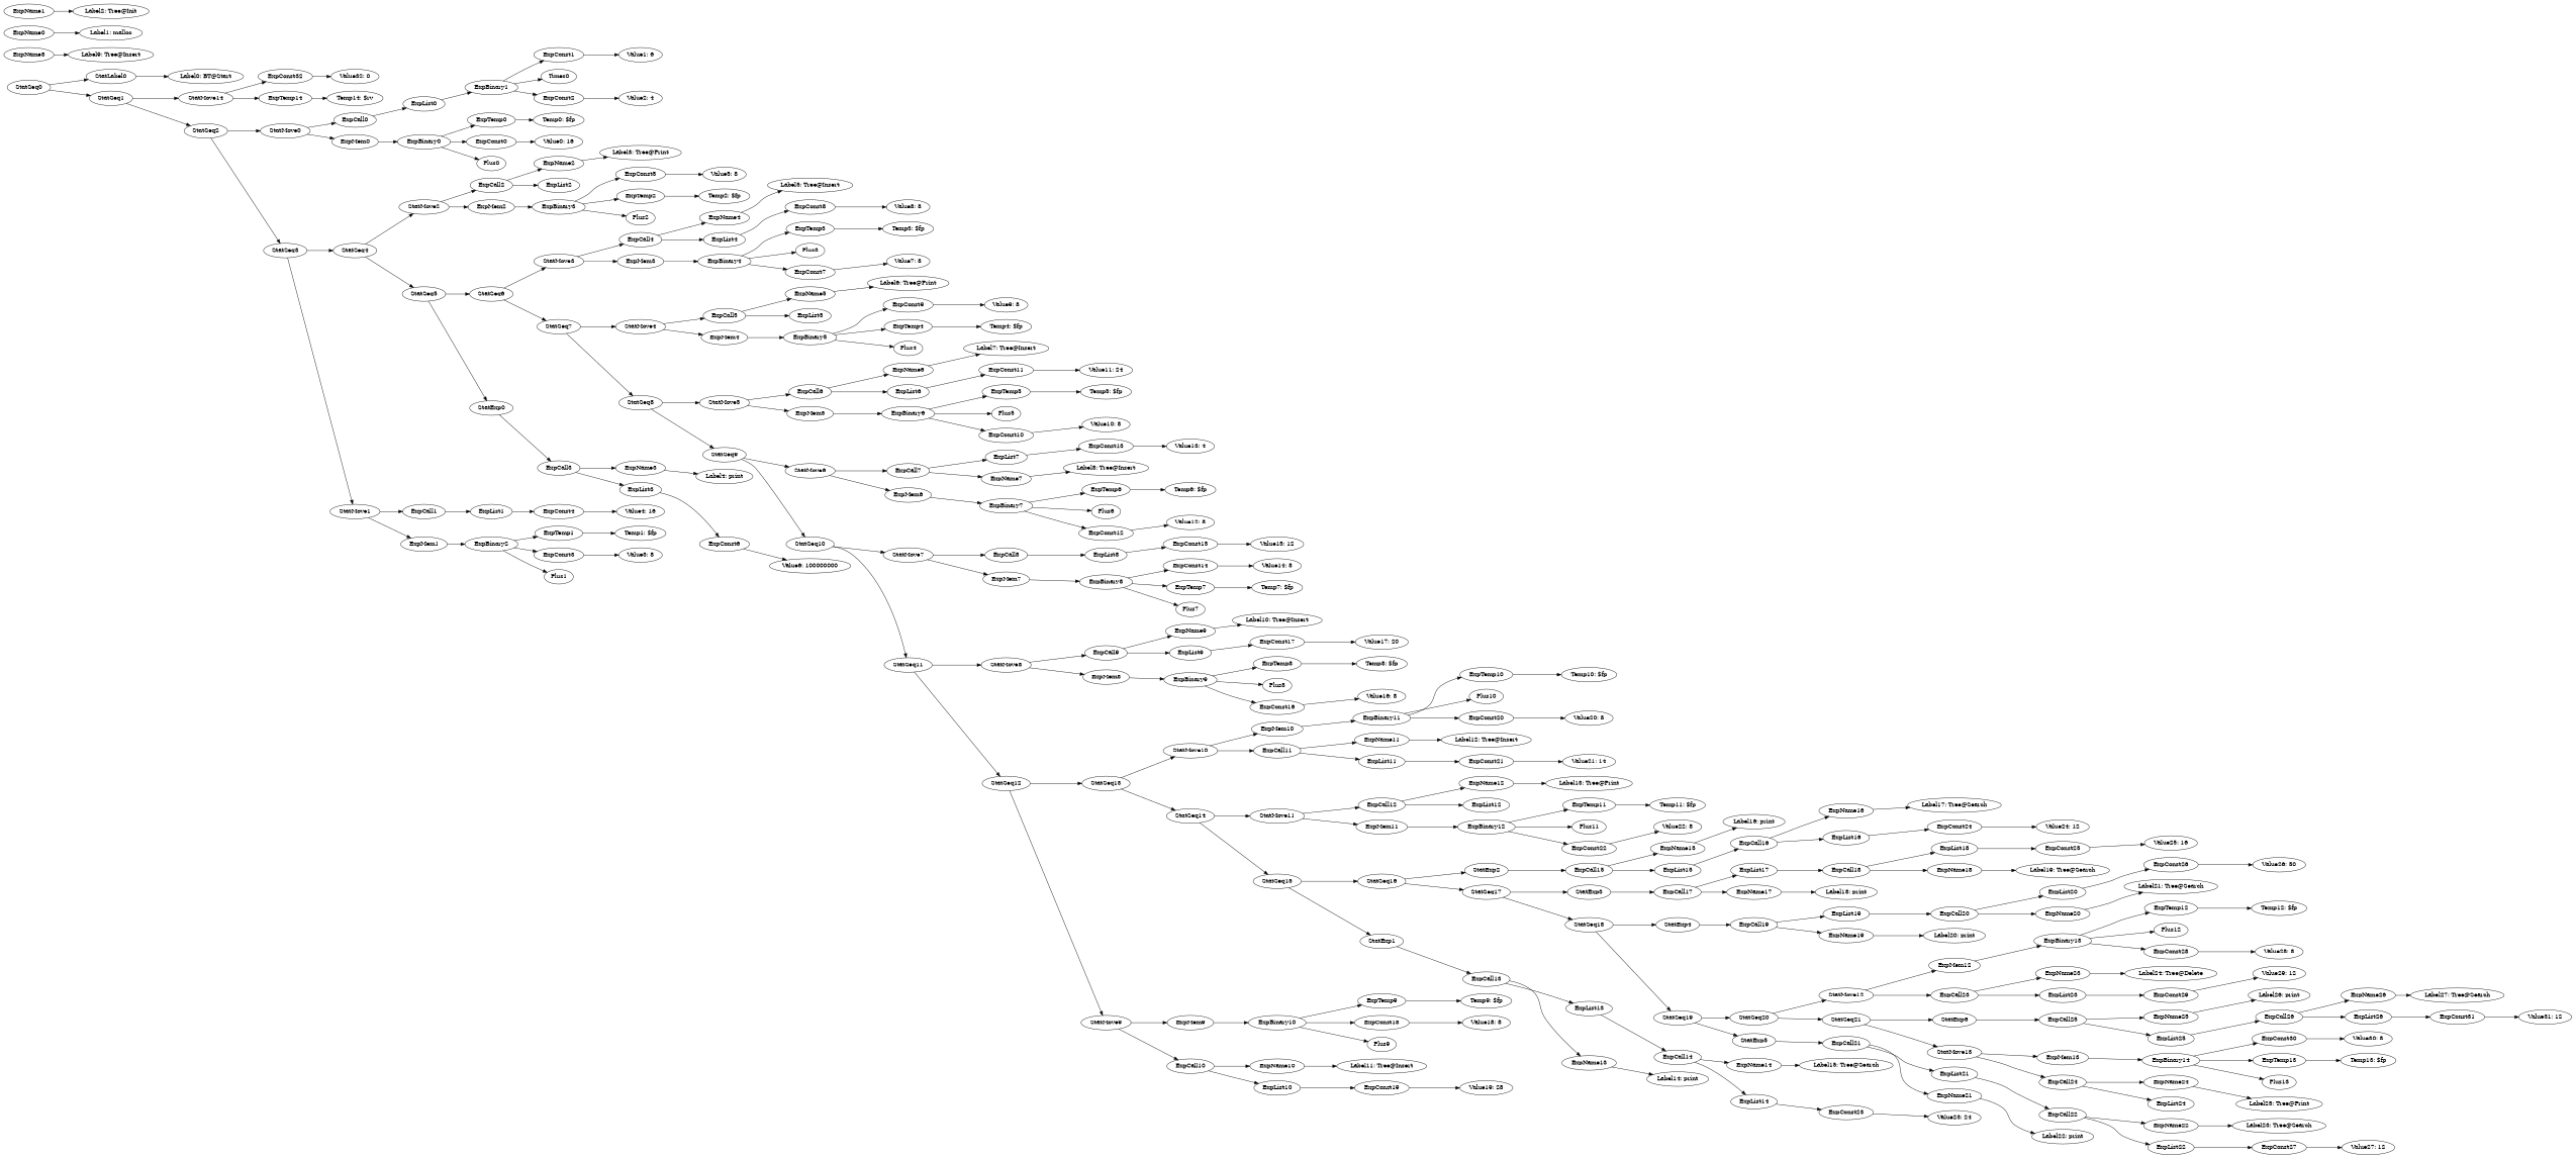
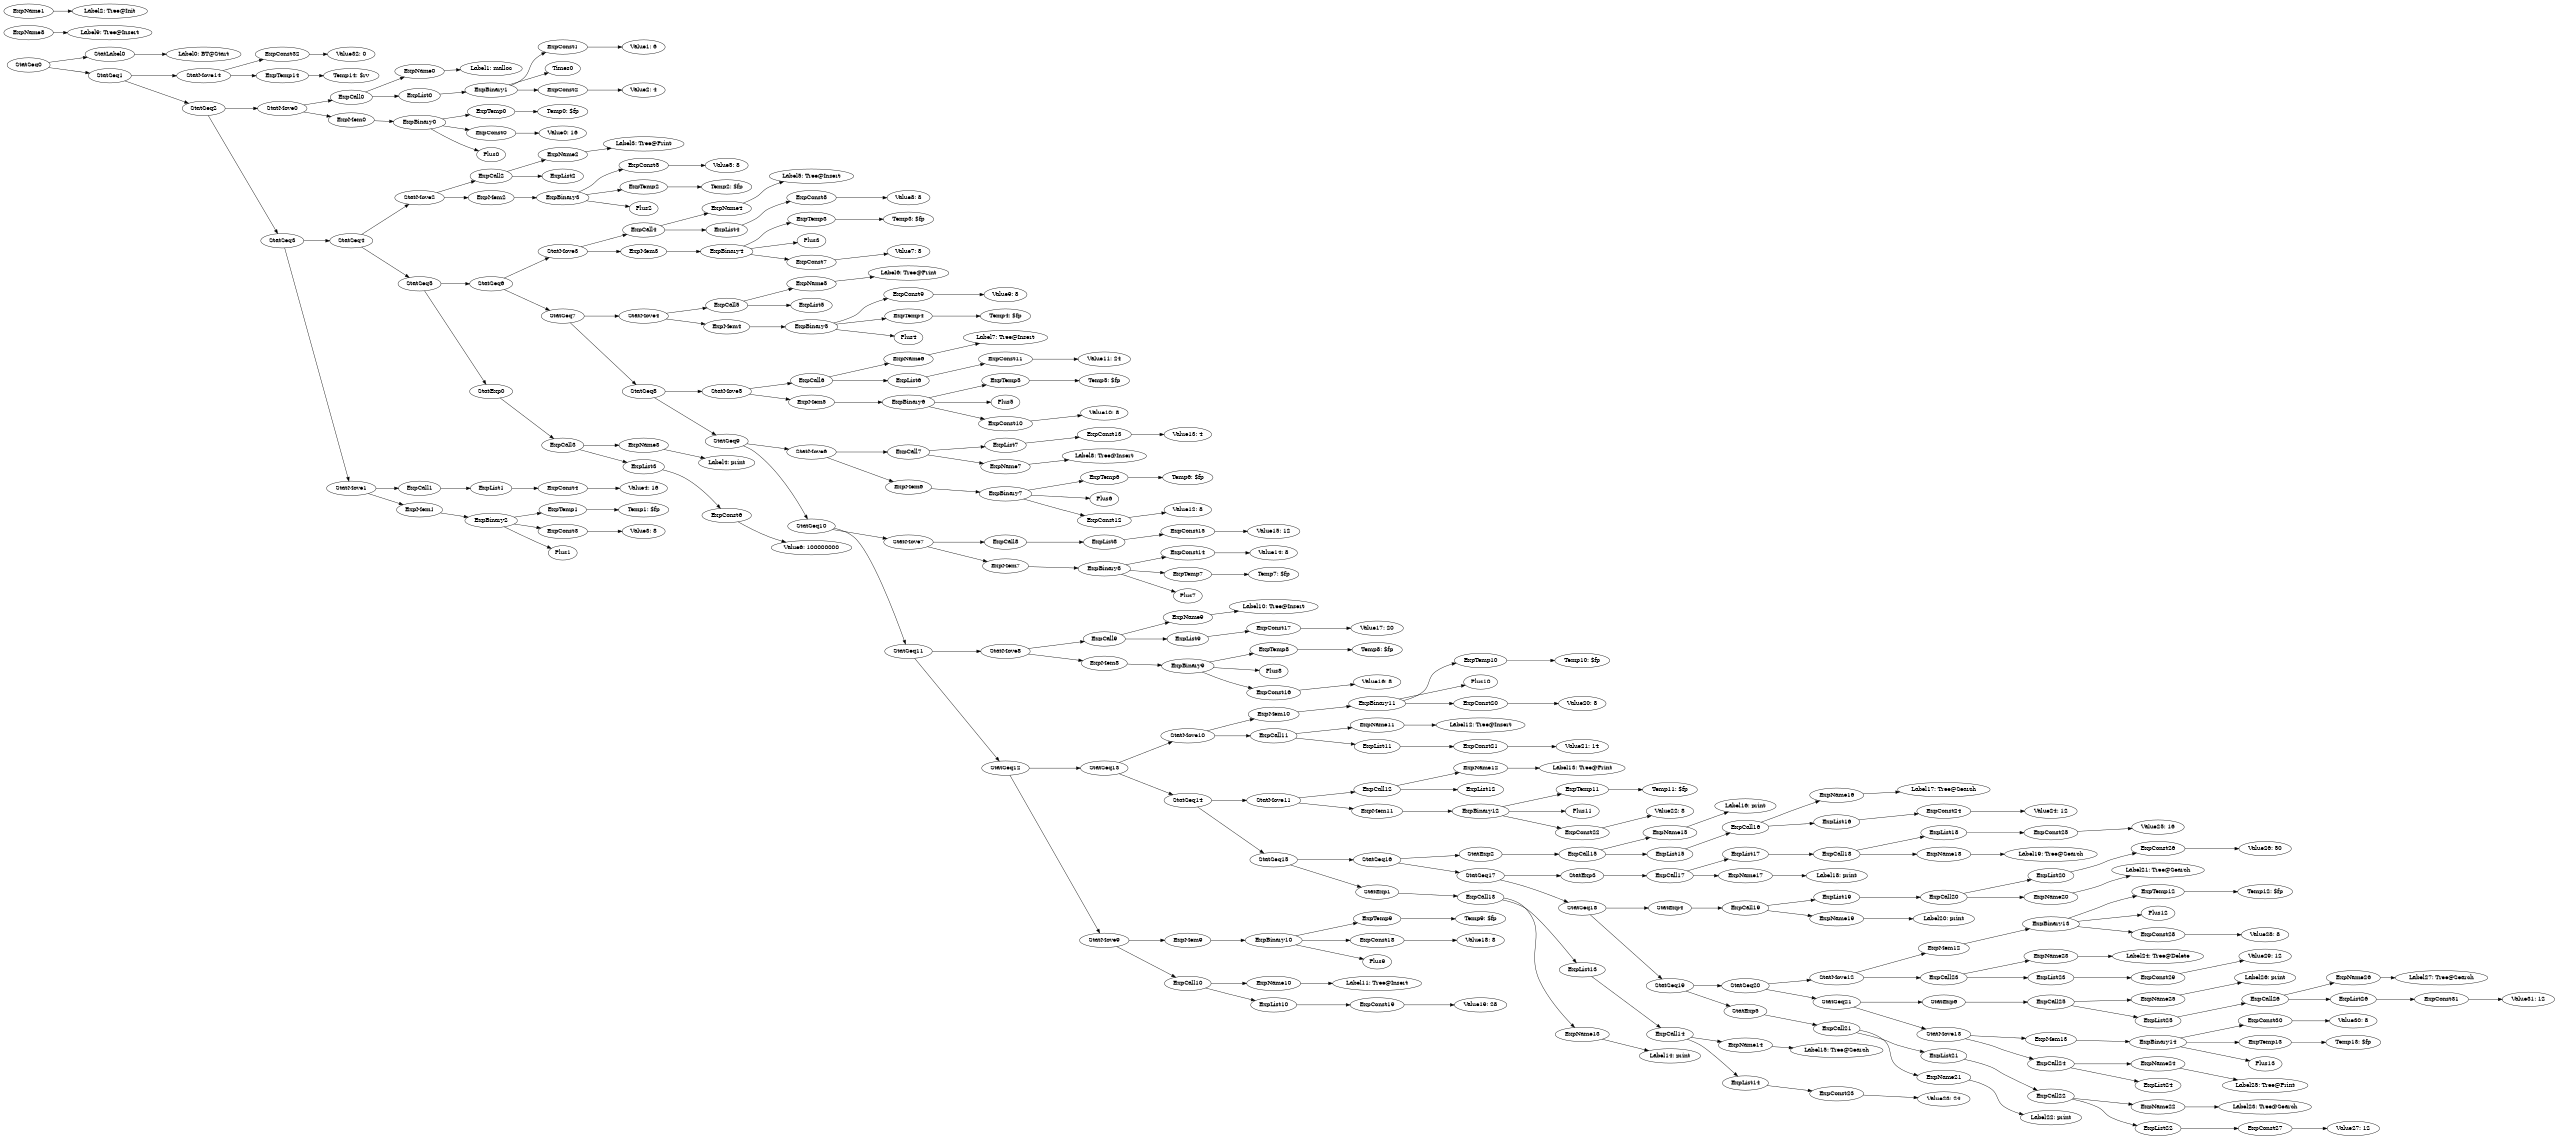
  digraph {
    ordering=out
    rankdir=LR
    ExpConst32
    "Value32: 0"
    ExpCall9
    ExpName9
    ExpList9
    "Label10: Tree@Insert"
    ExpConst17
    "Value17: 20"
    ExpConst21
    "Value21: 14"
    ExpBinary9
    ExpTemp8
    Plus8
    ExpConst16
    "Temp8: $fp"
    "Value16: 8"
    ExpCall8
    ExpList8
    ExpName8
    "Label9: Tree@Insert"
    ExpConst15
    "Value15: 12"
    ExpList7
    ExpConst13
    "Value13: 4"
    ExpCall7
    ExpName7
    "Label8: Tree@Insert"
    StatMove14
    ExpTemp14
    "Temp14: $rv"
    ExpConst11
    "Value11: 24"
    ExpCall6
    ExpName6
    ExpList6
    "Label7: Tree@Insert"
    ExpTemp10
    "Temp10: $fp"
    ExpMem10
    ExpBinary11
    Plus10
    ExpConst20
    "Value20: 8"
    ExpConst30
    "Value30: 8"
    ExpBinary6
    ExpTemp5
    Plus5
    ExpConst10
    "Temp5: $fp"
    "Value10: 8"
    ExpName26
    "Label27: Tree@Search"
    ExpCall5
    ExpName5
    ExpList5
    "Label6: Tree@Print"
    ExpBinary1
    ExpConst1
    Times0
    ExpConst2
    "Value1: 6"
    "Value2: 4"
    ExpConst14
    "Value14: 8"
    ExpConst9
    "Value9: 8"
    StatMove5
    ExpMem5
    ExpCall12
    ExpName12
    ExpList12
    "Label13: Tree@Print"
    StatSeq20
    StatMove12
    StatSeq21
    ExpMem12
    ExpCall23
    StatExp6
    StatMove13
    ExpBinary13
    ExpName23
    ExpList23
    ExpCall25
    ExpMem13
    ExpCall24
    ExpBinary7
    ExpTemp6
    Plus6
    ExpConst12
    "Temp6: $fp"
    "Value12: 8"
    ExpBinary5
    ExpTemp4
    Plus4
    "Temp4: $fp"
    ExpMem8
    StatSeq6
    StatMove3
    StatSeq7
    ExpCall4
    ExpMem3
    StatMove4
    StatSeq8
    ExpName4
    ExpList4
    ExpBinary4
    ExpMem4
    StatSeq9
    ExpList19
    ExpCall20
    ExpList20
    ExpName20
    ExpConst26
    "Label21: Tree@Search"
    "Label5: Tree@Insert"
    ExpConst8
    "Value8: 8"
    ExpTemp9
    "Temp9: $fp"
    ExpTemp1
    "Temp1: $fp"
    ExpList1
    ExpConst4
    "Value4: 16"
    ExpTemp3
    Plus3
    ExpConst7
    "Temp3: $fp"
    "Value7: 8"
    StatSeq0
    StatLabel0
    StatSeq1
    "Label0: BT@Start"
    StatSeq2
    StatMove0
    StatSeq3
    ExpBinary8
    ExpTemp7
    Plus7
    "Temp7: $fp"
    ExpConst5
    "Value5: 8"
    StatMove6
    StatSeq10
    StatSeq16
    StatExp2
    StatSeq17
    ExpCall15
    StatExp3
    StatSeq18
    ExpName15
    ExpList15
    ExpCall17
    StatExp4
    StatSeq19
    ExpConst27
    "Value27: 12"
    ExpName2
    "Label3: Tree@Print"
    ExpCall0
    ExpMem0
    StatSeq4
    StatMove1
    ExpName0
    ExpList0
    ExpBinary0
    StatMove2
    StatSeq5
    ExpCall1
    ExpMem1
    ExpName1
    "Label2: Tree@Init"
    ExpMem6
    ExpConst3
    "Value3: 8"
    ExpCall2
    ExpList2
    StatMove8
    StatMove7
    ExpMem7
    ExpName19
    "Label20: print"
    ExpList21
    ExpCall22
    ExpName22
    ExpList22
    "Label23: Tree@Search"
    ExpTemp0
    "Temp0: $fp"
    ExpBinary2
    Plus1
    ExpConst31
    "Value31: 12"
    ExpName16
    "Label17: Tree@Search"
    ExpConst25
    "Value25: 16"
    ExpList17
    ExpName17
    ExpCall19
    StatExp5
    ExpList13
    ExpCall14
    ExpName14
    ExpList14
    "Label15: Tree@Search"
    ExpConst23
    StatSeq11
    StatSeq12
    "Label1: malloc"
    StatSeq13
    StatMove9
    StatMove10
    StatSeq14
    ExpMem9
    ExpCall10
    ExpMem2
    ExpBinary3
    ExpTemp2
    Plus2
    "Temp2: $fp"
    ExpConst0
    Plus0
    "Value0: 16"
    StatExp0
    ExpCall3
    "Value26: 50"
    ExpConst18
    "Value18: 8"
    ExpBinary12
    ExpTemp11
    Plus11
    ExpConst22
    "Temp11: $fp"
    "Value22: 8"
    ExpList18
    ExpName3
    ExpList3
    "Label24: Tree@Delete"
    ExpBinary14
    ExpTemp13
    Plus13
    "Temp13: $fp"
    "Label4: print"
    "Label16: print"
    ExpConst6
    ExpTemp12
    Plus12
    ExpConst28
    "Temp12: $fp"
    "Value28: 8"
    ExpCall18
    ExpName18
    "Label19: Tree@Search"
    "Value6: 100000000"
    ExpConst24
    "Value24: 12"
    ExpCall16
    ExpList16
    ExpBinary10
    Plus9
    ExpCall11
    StatMove11
    StatSeq15
    ExpName11
    ExpList11
    ExpMem11
    StatExp1
    ExpName10
    "Label11: Tree@Insert"
    "Label12: Tree@Insert"
    ExpName21
    "Label22: print"
    ExpList10
    ExpConst19
    "Value19: 28"
    ExpConst29
    ExpName25
    ExpList25
    "Label26: print"
    ExpCall26
    "Value29: 12"
    ExpCall13
    ExpName13
    "Label14: print"
    "Value23: 24"
    ExpList26
    "Label18: print"
    ExpName24
    ExpList24
    "Label25: Tree@Print"
    ExpCall21
    ExpConst32 -> "Value32: 0"
    ExpCall9 -> ExpName9
    ExpCall9 -> ExpList9
    ExpName9 -> "Label10: Tree@Insert"
    ExpList9 -> ExpConst17
    ExpConst17 -> "Value17: 20"
    ExpConst21 -> "Value21: 14"
    ExpBinary9 -> ExpTemp8
    ExpBinary9 -> Plus8
    ExpBinary9 -> ExpConst16
    ExpTemp8 -> "Temp8: $fp"
    ExpConst16 -> "Value16: 8"
    ExpCall8 -> ExpList8
    ExpList8 -> ExpConst15
    ExpName8 -> "Label9: Tree@Insert"
    ExpConst15 -> "Value15: 12"
    ExpList7 -> ExpConst13
    ExpConst13 -> "Value13: 4"
    ExpCall7 -> ExpList7
    ExpCall7 -> ExpName7
    ExpName7 -> "Label8: Tree@Insert"
    StatMove14 -> ExpConst32
    StatMove14 -> ExpTemp14
    ExpTemp14 -> "Temp14: $rv"
    ExpConst11 -> "Value11: 24"
    ExpCall6 -> ExpName6
    ExpCall6 -> ExpList6
    ExpName6 -> "Label7: Tree@Insert"
    ExpList6 -> ExpConst11
    ExpTemp10 -> "Temp10: $fp"
    ExpMem10 -> ExpBinary11
    ExpBinary11 -> ExpTemp10
    ExpBinary11 -> Plus10
    ExpBinary11 -> ExpConst20
    ExpConst20 -> "Value20: 8"
    ExpConst30 -> "Value30: 8"
    ExpBinary6 -> ExpTemp5
    ExpBinary6 -> Plus5
    ExpBinary6 -> ExpConst10
    ExpTemp5 -> "Temp5: $fp"
    ExpConst10 -> "Value10: 8"
    ExpName26 -> "Label27: Tree@Search"
    ExpCall5 -> ExpName5
    ExpCall5 -> ExpList5
    ExpName5 -> "Label6: Tree@Print"
    ExpBinary1 -> ExpConst1
    ExpBinary1 -> Times0
    ExpBinary1 -> ExpConst2
    ExpConst1 -> "Value1: 6"
    ExpConst2 -> "Value2: 4"
    ExpConst14 -> "Value14: 8"
    ExpConst9 -> "Value9: 8"
    StatMove5 -> ExpCall6
    StatMove5 -> ExpMem5
    ExpMem5 -> ExpBinary6
    ExpCall12 -> ExpName12
    ExpCall12 -> ExpList12
    ExpName12 -> "Label13: Tree@Print"
    StatSeq20 -> StatMove12
    StatSeq20 -> StatSeq21
    StatMove12 -> ExpMem12
    StatMove12 -> ExpCall23
    StatSeq21 -> StatExp6
    StatSeq21 -> StatMove13
    ExpMem12 -> ExpBinary13
    ExpCall23 -> ExpName23
    ExpCall23 -> ExpList23
    StatExp6 -> ExpCall25
    StatMove13 -> ExpMem13
    StatMove13 -> ExpCall24
    ExpBinary13 -> ExpTemp12
    ExpBinary13 -> Plus12
    ExpBinary13 -> ExpConst28
    ExpName23 -> "Label24: Tree@Delete"
    ExpList23 -> ExpConst29
    ExpCall25 -> ExpName25
    ExpCall25 -> ExpList25
    ExpMem13 -> ExpBinary14
    ExpCall24 -> ExpName24
    ExpCall24 -> ExpList24
    ExpBinary7 -> ExpTemp6
    ExpBinary7 -> Plus6
    ExpBinary7 -> ExpConst12
    ExpTemp6 -> "Temp6: $fp"
    ExpConst12 -> "Value12: 8"
    ExpBinary5 -> ExpConst9
    ExpBinary5 -> ExpTemp4
    ExpBinary5 -> Plus4
    ExpTemp4 -> "Temp4: $fp"
    ExpMem8 -> ExpBinary9
    StatSeq6 -> StatMove3
    StatSeq6 -> StatSeq7
    StatMove3 -> ExpCall4
    StatMove3 -> ExpMem3
    StatSeq7 -> StatMove4
    StatSeq7 -> StatSeq8
    ExpCall4 -> ExpName4
    ExpCall4 -> ExpList4
    ExpMem3 -> ExpBinary4
    StatMove4 -> ExpCall5
    StatMove4 -> ExpMem4
    StatSeq8 -> StatMove5
    StatSeq8 -> StatSeq9
    ExpName4 -> "Label5: Tree@Insert"
    ExpList4 -> ExpConst8
    ExpBinary4 -> ExpTemp3
    ExpBinary4 -> Plus3
    ExpBinary4 -> ExpConst7
    ExpMem4 -> ExpBinary5
    StatSeq9 -> StatMove6
    StatSeq9 -> StatSeq10
    ExpList19 -> ExpCall20
    ExpCall20 -> ExpList20
    ExpCall20 -> ExpName20
    ExpList20 -> ExpConst26
    ExpName20 -> "Label21: Tree@Search"
    ExpConst26 -> "Value26: 50"
    ExpConst8 -> "Value8: 8"
    ExpTemp9 -> "Temp9: $fp"
    ExpTemp1 -> "Temp1: $fp"
    ExpList1 -> ExpConst4
    ExpConst4 -> "Value4: 16"
    ExpTemp3 -> "Temp3: $fp"
    ExpConst7 -> "Value7: 8"
    StatSeq0 -> StatLabel0
    StatSeq0 -> StatSeq1
    StatLabel0 -> "Label0: BT@Start"
    StatSeq1 -> StatMove14
    StatSeq1 -> StatSeq2
    StatSeq2 -> StatMove0
    StatSeq2 -> StatSeq3
    StatMove0 -> ExpCall0
    StatMove0 -> ExpMem0
    StatSeq3 -> StatSeq4
    StatSeq3 -> StatMove1
    ExpBinary8 -> ExpConst14
    ExpBinary8 -> ExpTemp7
    ExpBinary8 -> Plus7
    ExpTemp7 -> "Temp7: $fp"
    ExpConst5 -> "Value5: 8"
    StatMove6 -> ExpCall7
    StatMove6 -> ExpMem6
    StatSeq10 -> StatMove7
    StatSeq10 -> StatSeq11
    StatSeq16 -> StatExp2
    StatSeq16 -> StatSeq17
    StatExp2 -> ExpCall15
    StatSeq17 -> StatExp3
    StatSeq17 -> StatSeq18
    ExpCall15 -> ExpName15
    ExpCall15 -> ExpList15
    StatExp3 -> ExpCall17
    StatSeq18 -> StatExp4
    StatSeq18 -> StatSeq19
    ExpName15 -> "Label16: print"
    ExpList15 -> ExpCall16
    ExpCall17 -> ExpList17
    ExpCall17 -> ExpName17
    StatExp4 -> ExpCall19
    StatSeq19 -> StatSeq20
    StatSeq19 -> StatExp5
    ExpConst27 -> "Value27: 12"
    ExpName2 -> "Label3: Tree@Print"
+   ExpCall0 -> ExpName0
    ExpCall0 -> ExpList0
    ExpMem0 -> ExpBinary0
    StatSeq4 -> StatMove2
    StatSeq4 -> StatSeq5
    StatMove1 -> ExpCall1
    StatMove1 -> ExpMem1
    ExpName0 -> "Label1: malloc"
    ExpList0 -> ExpBinary1
    ExpBinary0 -> ExpTemp0
    ExpBinary0 -> ExpConst0
    ExpBinary0 -> Plus0
    StatMove2 -> ExpCall2
    StatMove2 -> ExpMem2
    StatSeq5 -> StatSeq6
    StatSeq5 -> StatExp0
    ExpCall1 -> ExpList1
    ExpMem1 -> ExpBinary2
    ExpName1 -> "Label2: Tree@Init"
    ExpMem6 -> ExpBinary7
    ExpConst3 -> "Value3: 8"
    ExpCall2 -> ExpName2
    ExpCall2 -> ExpList2
    StatMove8 -> ExpCall9
    StatMove8 -> ExpMem8
    StatMove7 -> ExpCall8
    StatMove7 -> ExpMem7
    ExpMem7 -> ExpBinary8
    ExpName19 -> "Label20: print"
    ExpList21 -> ExpCall22
    ExpCall22 -> ExpName22
    ExpCall22 -> ExpList22
    ExpName22 -> "Label23: Tree@Search"
    ExpList22 -> ExpConst27
    ExpTemp0 -> "Temp0: $fp"
    ExpBinary2 -> ExpTemp1
    ExpBinary2 -> ExpConst3
    ExpBinary2 -> Plus1
    ExpConst31 -> "Value31: 12"
    ExpName16 -> "Label17: Tree@Search"
    ExpConst25 -> "Value25: 16"
    ExpList17 -> ExpCall18
    ExpName17 -> "Label18: print"
    ExpCall19 -> ExpList19
    ExpCall19 -> ExpName19
    StatExp5 -> ExpCall21
    ExpList13 -> ExpCall14
    ExpCall14 -> ExpName14
    ExpCall14 -> ExpList14
    ExpName14 -> "Label15: Tree@Search"
    ExpList14 -> ExpConst23
    ExpConst23 -> "Value23: 24"
    StatSeq11 -> StatMove8
    StatSeq11 -> StatSeq12
    StatSeq12 -> StatSeq13
    StatSeq12 -> StatMove9
    StatSeq13 -> StatMove10
    StatSeq13 -> StatSeq14
    StatMove9 -> ExpMem9
    StatMove9 -> ExpCall10
    StatMove10 -> ExpMem10
    StatMove10 -> ExpCall11
    StatSeq14 -> StatMove11
    StatSeq14 -> StatSeq15
    ExpMem9 -> ExpBinary10
    ExpCall10 -> ExpName10
    ExpCall10 -> ExpList10
    ExpMem2 -> ExpBinary3
    ExpBinary3 -> ExpConst5
    ExpBinary3 -> ExpTemp2
    ExpBinary3 -> Plus2
    ExpTemp2 -> "Temp2: $fp"
    ExpConst0 -> "Value0: 16"
    StatExp0 -> ExpCall3
    ExpCall3 -> ExpName3
    ExpCall3 -> ExpList3
    ExpConst18 -> "Value18: 8"
    ExpBinary12 -> ExpTemp11
    ExpBinary12 -> Plus11
    ExpBinary12 -> ExpConst22
    ExpTemp11 -> "Temp11: $fp"
    ExpConst22 -> "Value22: 8"
    ExpList18 -> ExpConst25
    ExpName3 -> "Label4: print"
    ExpList3 -> ExpConst6
    ExpBinary14 -> ExpConst30
    ExpBinary14 -> ExpTemp13
    ExpBinary14 -> Plus13
    ExpTemp13 -> "Temp13: $fp"
    ExpConst6 -> "Value6: 100000000"
    ExpTemp12 -> "Temp12: $fp"
    ExpConst28 -> "Value28: 8"
    ExpCall18 -> ExpList18
    ExpCall18 -> ExpName18
    ExpName18 -> "Label19: Tree@Search"
    ExpConst24 -> "Value24: 12"
    ExpCall16 -> ExpName16
    ExpCall16 -> ExpList16
    ExpList16 -> ExpConst24
    ExpBinary10 -> ExpTemp9
    ExpBinary10 -> ExpConst18
    ExpBinary10 -> Plus9
    ExpCall11 -> ExpName11
    ExpCall11 -> ExpList11
    StatMove11 -> ExpCall12
    StatMove11 -> ExpMem11
    StatSeq15 -> StatSeq16
    StatSeq15 -> StatExp1
    ExpName11 -> "Label12: Tree@Insert"
    ExpList11 -> ExpConst21
    ExpMem11 -> ExpBinary12
    StatExp1 -> ExpCall13
    ExpName10 -> "Label11: Tree@Insert"
    ExpName21 -> "Label22: print"
    ExpList10 -> ExpConst19
    ExpConst19 -> "Value19: 28"
    ExpConst29 -> "Value29: 12"
    ExpName25 -> "Label26: print"
    ExpList25 -> ExpCall26
    ExpCall26 -> ExpName26
    ExpCall26 -> ExpList26
    ExpCall13 -> ExpList13
    ExpCall13 -> ExpName13
    ExpName13 -> "Label14: print"
    ExpList26 -> ExpConst31
    ExpName24 -> "Label25: Tree@Print"
    ExpCall21 -> ExpList21
    ExpCall21 -> ExpName21
  }
